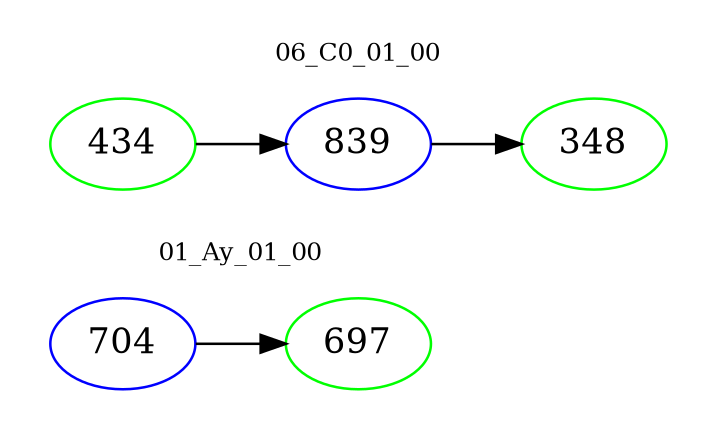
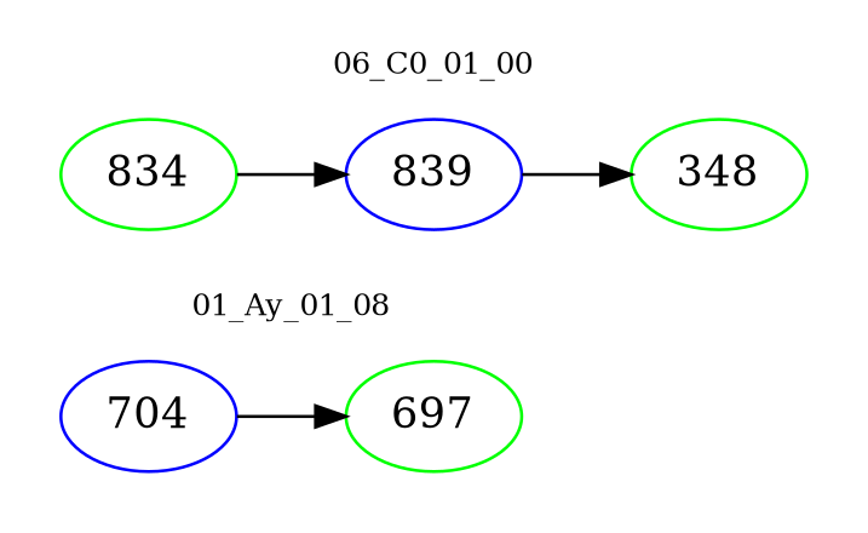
  digraph {
    rankdir=LR
    node [color=green]
    edge [color=black]
    n1 [color=blue label=704]
    n2 [label=697]
-   n3 [label=434]
+   n3 [label=834]
    n4 [color=blue label=839]
    n5 [label=348]
    subgraph cluster_1 {
      color=white
      fontsize=10
-     label="01_Ay_01_00"
+     label="01_Ay_01_08"
      n1
      n2
    }
    subgraph cluster_2 {
      color=white
      fontsize=10
      label="06_C0_01_00"
      n3
      n4
      n5
    }
    n1 -> n2
    n3 -> n4
    n4 -> n5
  }
